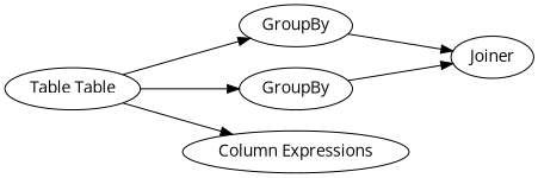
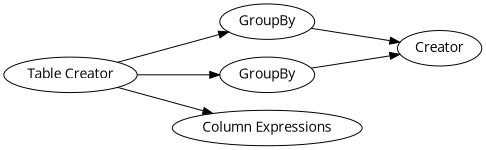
  digraph {
    fontname="Open Sans"
    rankdir=LR
    node [fontname="Open Sans"]
    edge [fontname="Open Sans"]
-   n1 [label="Table Table"]
+   n1 [label="Table Creator"]
    n2 [label=GroupBy]
    n3 [label=GroupBy]
    n4 [label="Column Expressions"]
-   n5 [label=Joiner]
+   n5 [label=Creator]
    n1 -> n2
    n1 -> n3
    n1 -> n4
    n2 -> n5
    n3 -> n5
  }
